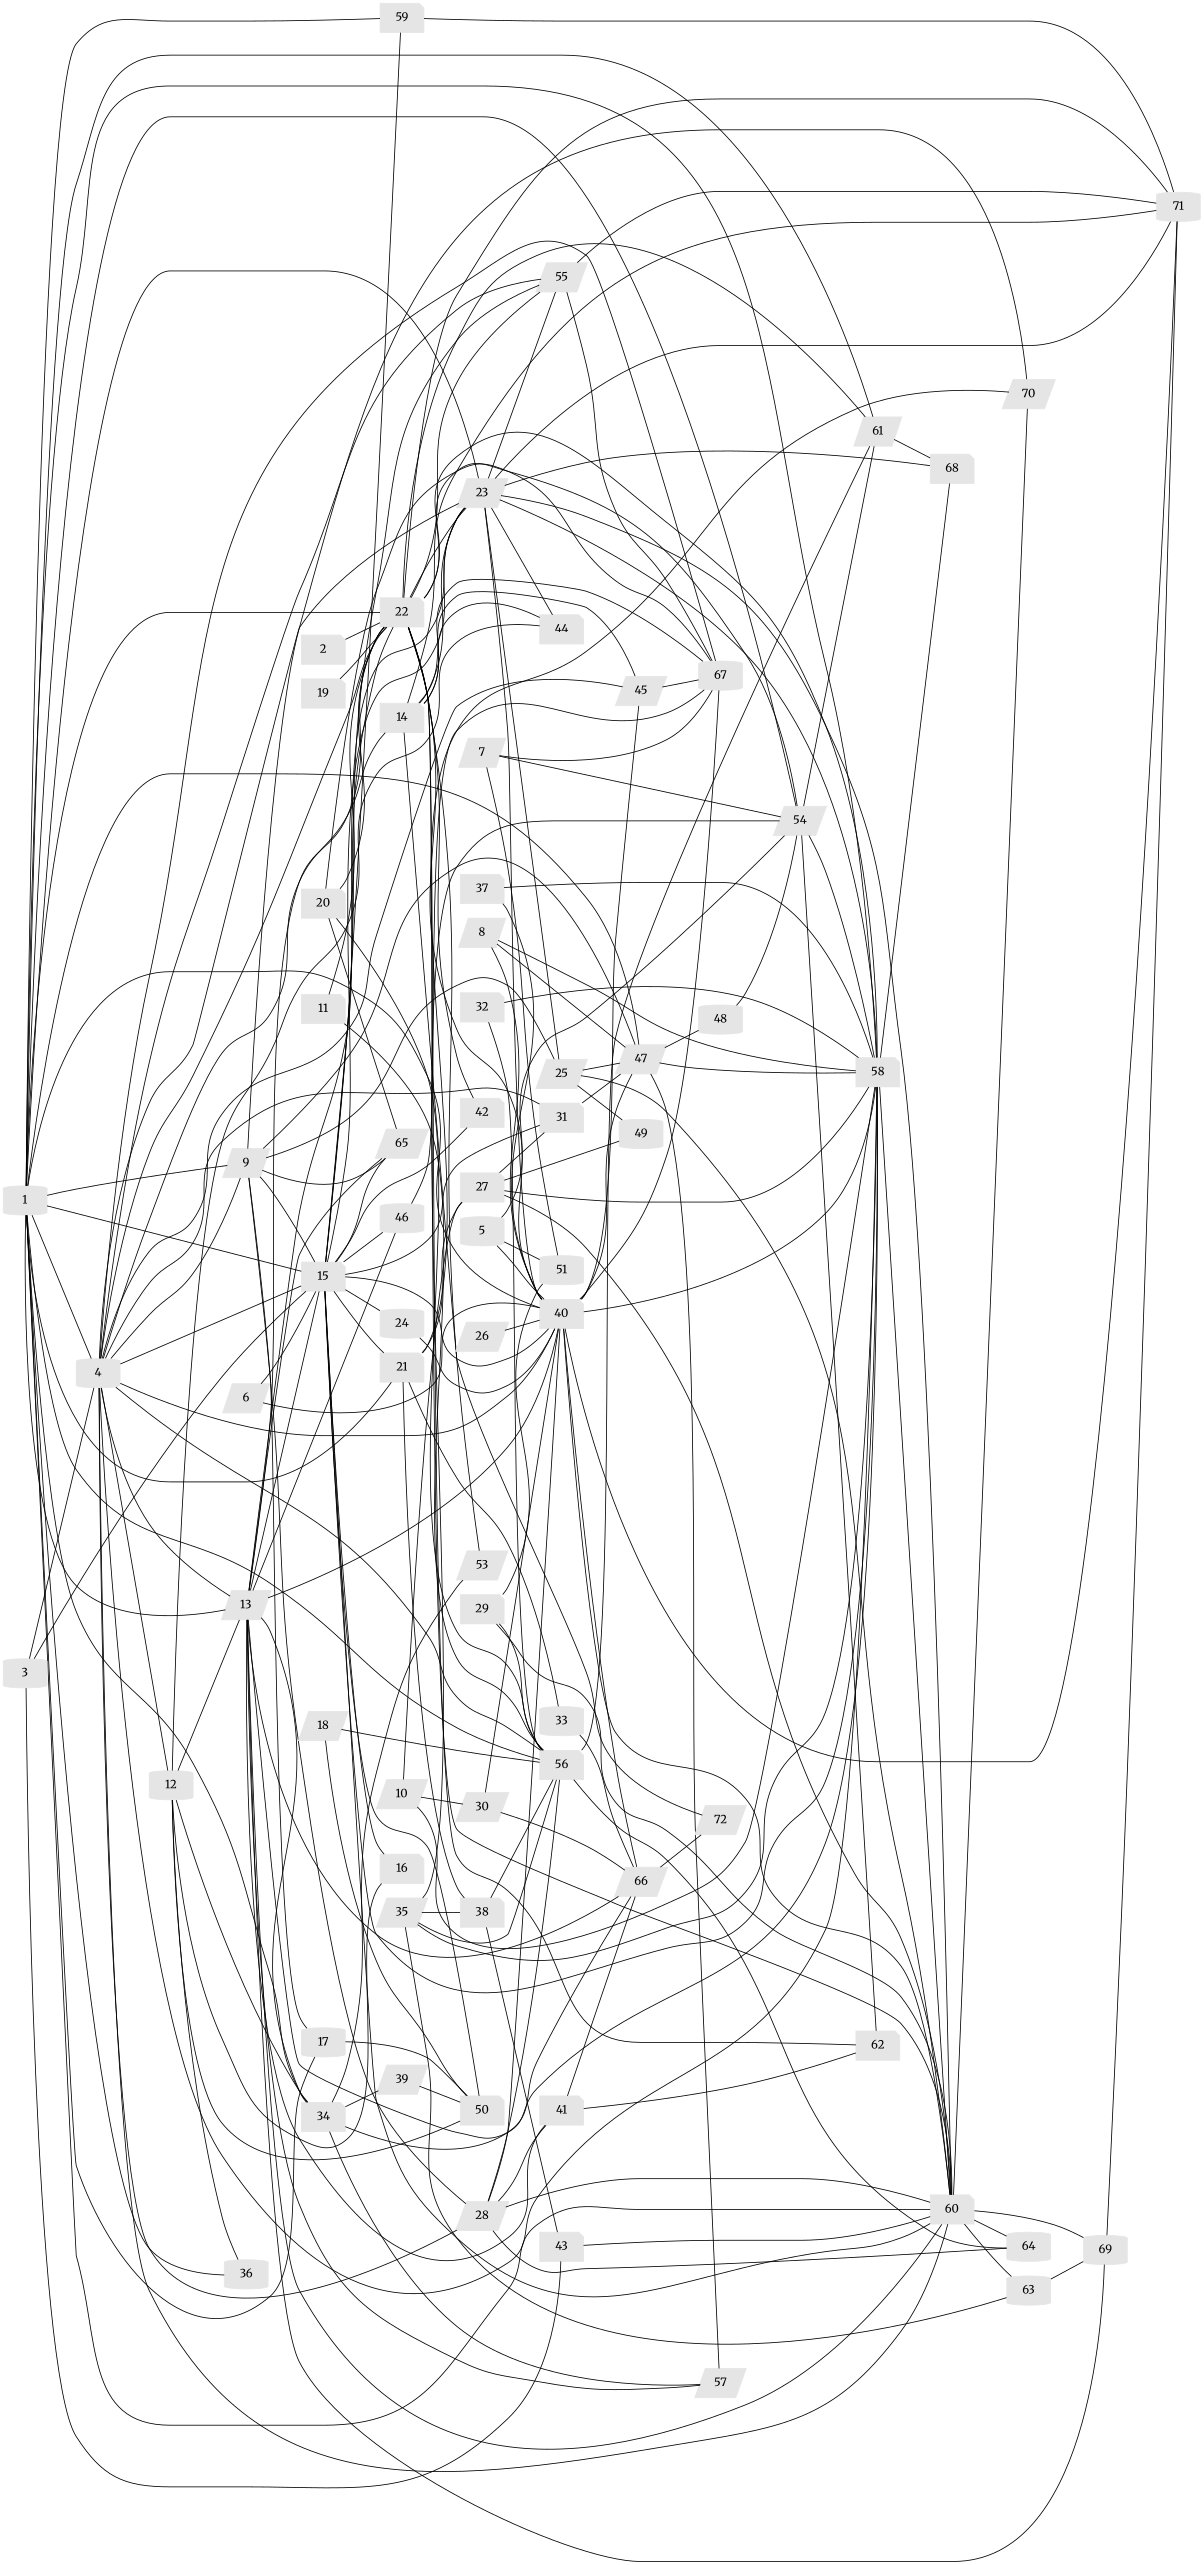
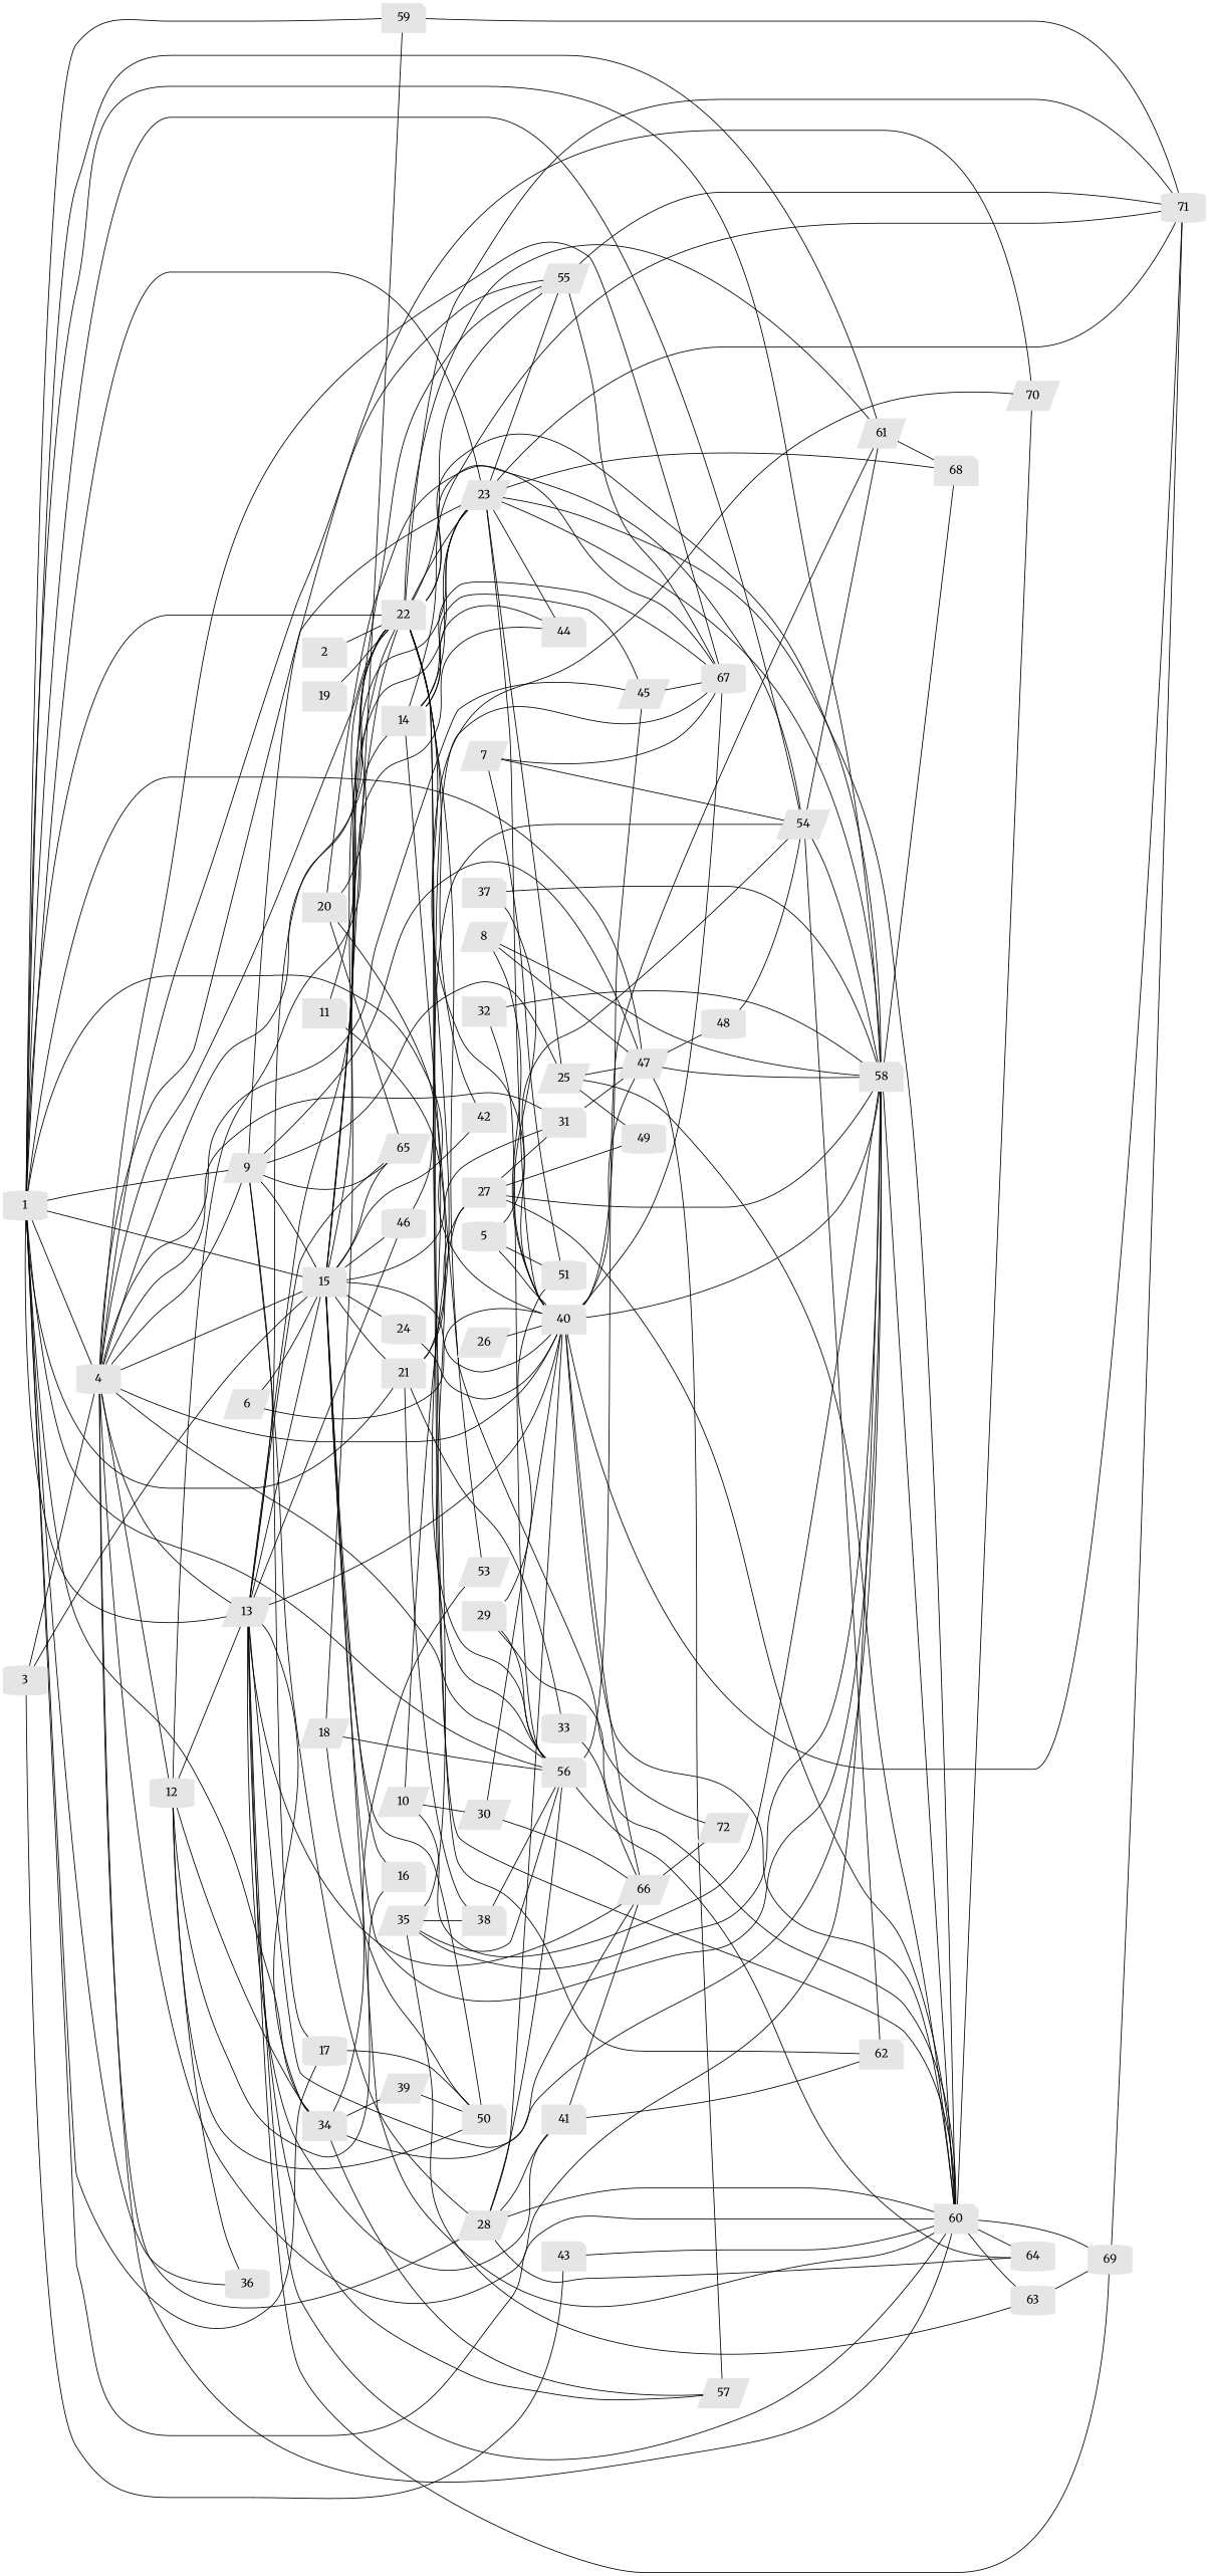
  graph {
    fontname=Merriweather
    rankdir=LR
    node [color=gray90 fontname=Merriweather shape=note style=filled]
    edge [fontname=Merriweather weight=1.0]
    1 [shape=cylinder]
    4 [shape=cylinder]
    9 [shape=parallelogram]
    13 [shape=parallelogram]
    15
    17 [shape=cylinder]
    21
    22
    23 [shape=parallelogram]
    34
    36 [shape=cylinder]
    40
    47 [shape=parallelogram]
    54 [shape=parallelogram]
    56
    58
    59
    60
    61 [shape=parallelogram]
    12 [shape=cylinder]
    14
    28 [shape=parallelogram]
    31
    45 [shape=parallelogram]
    55 [shape=parallelogram]
    67 [shape=cylinder]
    25 [shape=parallelogram]
    65 [shape=parallelogram]
    70 [shape=parallelogram]
    41
    46 [shape=cylinder]
    57 [shape=parallelogram]
    66 [shape=parallelogram]
    69 [shape=cylinder]
    16
    50
    24 [shape=cylinder]
    42
    27
    33 [shape=cylinder]
    38
    71 [shape=cylinder]
    53 [shape=parallelogram]
    62
    44
    68
    39 [shape=parallelogram]
    48 [shape=cylinder]
    64 [shape=cylinder]
    63 [shape=cylinder]
    2
    3 [shape=cylinder]
    43
    72 [shape=parallelogram]
    5 [shape=cylinder]
    51 [shape=cylinder]
    6 [shape=parallelogram]
    7 [shape=parallelogram]
    8 [shape=parallelogram]
    49 [shape=cylinder]
    10 [shape=parallelogram]
    30 [shape=parallelogram]
    11
    18 [shape=parallelogram]
    19
    20
    26 [shape=parallelogram]
    29
    32
    35 [shape=parallelogram]
    37
    1 -- 4 [weight=3.0]
    1 -- 9
    1 -- 13 [weight=2.0]
    1 -- 15 [weight=3.0]
    1 -- 17 [weight=2.0]
    1 -- 21
    1 -- 22 [weight=3.0]
    1 -- 23 [weight=2.0]
    1 -- 34 [weight=2.0]
    1 -- 36
    1 -- 40 [weight=4.0]
    1 -- 47
    1 -- 54
    1 -- 56
    1 -- 58 [weight=3.0]
    1 -- 59
    1 -- 60 [weight=3.0]
    1 -- 61
    4 -- 9
    4 -- 13 [weight=3.0]
    4 -- 15
    4 -- 22
    4 -- 23
    4 -- 40
    4 -- 56 [weight=2.0]
    4 -- 58
    4 -- 60
    4 -- 12 [weight=2.0]
    4 -- 14
    4 -- 28
    4 -- 31
    4 -- 45
    4 -- 55
    4 -- 67
    9 -- 15
    9 -- 17
    9 -- 47
    9 -- 28
    9 -- 25
    9 -- 65
    9 -- 70
    13 -- 15
    13 -- 22 [weight=2.0]
    13 -- 23
    13 -- 34
    13 -- 40
    13 -- 58
    13 -- 60 [weight=2.0]
    13 -- 65
    13 -- 41
    13 -- 46
    13 -- 57
    13 -- 66
    13 -- 69
    15 -- 21
    15 -- 22
    15 -- 23
    15 -- 40
    15 -- 58 [weight=2.0]
    15 -- 59
    15 -- 60
    15 -- 31
    15 -- 55
    15 -- 65
    15 -- 46
    15 -- 16
    15 -- 50
    15 -- 24
    15 -- 42
    17 -- 50
    21 -- 70
    21 -- 27
    21 -- 33
    21 -- 38
    22 -- 23
    22 -- 40
    22 -- 54
    22 -- 58
    22 -- 60
    22 -- 61
    22 -- 55
    22 -- 42
    22 -- 71 [weight=2.0]
    22 -- 53
    22 -- 62
    23 -- 40
    23 -- 58 [weight=2.0]
    23 -- 60
    23 -- 55
    23 -- 25
    23 -- 71
    23 -- 44
    23 -- 68
    34 -- 57
    34 -- 66
    34 -- 53
    34 -- 39
    40 -- 47
    40 -- 58
    40 -- 60
    40 -- 45
    40 -- 67
    40 -- 66
    40 -- 71
    47 -- 58
    47 -- 57
    47 -- 48
    54 -- 58
    54 -- 61
    54 -- 62
    56 -- 61
    56 -- 64
    58 -- 60
    58 -- 68
    59 -- 71
    60 -- 70
    60 -- 69
    60 -- 64
    60 -- 63 [weight=2.0]
    61 -- 68
    12 -- 13
    12 -- 34
    12 -- 36
    12 -- 16
    12 -- 50
    12 -- 44
    14 -- 23
    14 -- 45
    14 -- 67
    14 -- 71
    14 -- 44
    14 -- 72
    28 -- 40
    28 -- 56
    28 -- 60
    28 -- 41
    28 -- 64
    31 -- 47
    45 -- 67
    55 -- 67
    55 -- 71
    25 -- 47
    25 -- 60
    25 -- 49
    41 -- 66
    41 -- 62
    46 -- 67
    66 -- 72
    69 -- 71
    24 -- 40
    27 -- 58
    27 -- 60
    27 -- 31
    27 -- 49
    33 -- 66
    38 -- 56
-   38 -- 43
    39 -- 50
    48 -- 54
    63 -- 69
    2 -- 22
    3 -- 4
    3 -- 15
    3 -- 43
    43 -- 60
    5 -- 40
    5 -- 54
    5 -- 51
    6 -- 15
    6 -- 40
    7 -- 54
    7 -- 67
    7 -- 51
    8 -- 40
    8 -- 47
    8 -- 58
    10 -- 58 [weight=2.0]
    10 -- 27
    10 -- 30
    30 -- 40
    30 -- 66
    11 -- 22
    11 -- 56
+   18 -- 22
    18 -- 56
    18 -- 50
    19 -- 22
    20 -- 22
    20 -- 56
    20 -- 67
    20 -- 65
    26 -- 40
    29 -- 56
    29 -- 60
    29 -- 51
    32 -- 56
    32 -- 58
    35 -- 54
    35 -- 56
    35 -- 58
    35 -- 38
    35 -- 63
    37 -- 40
    37 -- 58
  }
